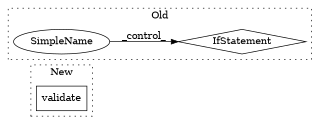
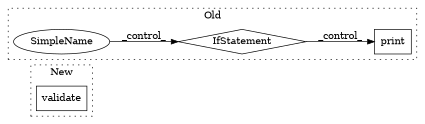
  digraph {
    rankdir=LR
    node [a=32 shape=box]
    n1 [l="9,1" label=validate s="5681,5738"]
+   n2 [l="6,1" label=print s="5110,5202"]
    n3 [a=25 l="4,2" label=IfStatement s="5084,5100" shape=diamond]
    n4 [a=42 label=SimpleName shape=ellipse]
    subgraph cluster_1 {
      label=New
      style=dotted
      n1
    }
    subgraph cluster_2 {
      label=Old
      style=dotted
+     n2
      n3
      n4
    }
+   n3 -> n2 [label=_control_]
    n4 -> n3 [label=_control_]
  }
